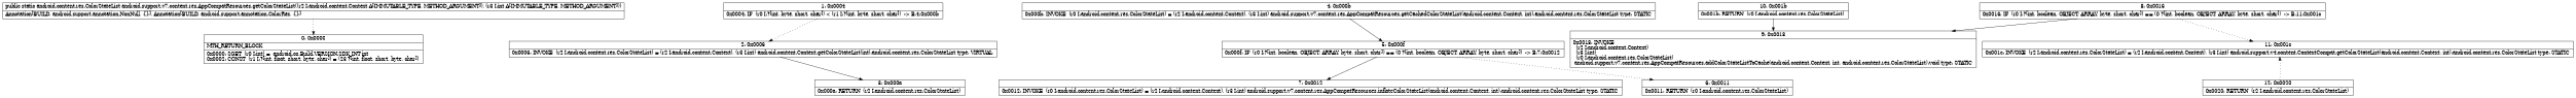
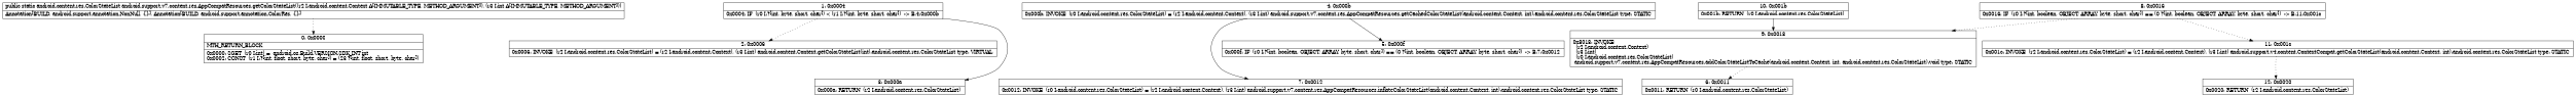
  digraph {
    node [shape=record]
    edge [style=dotted]
    n1 [label="{0\:\ 0x0000|MTH_RETURN_BLOCK\l|0x0000: SGET  (r0 I:int) =  android.os.Build.VERSION.SDK_INT int \l0x0002: CONST  (r1 I:?[int, float, short, byte, char]) = (23 ?[int, float, short, byte, char]) \l}"]
    n2 [label="{1\:\ 0x0004|0x0004: IF  (r0 I:?[int, byte, short, char]) \< (r1 I:?[int, byte, short, char])  \-\> B:4:0x000b \l}"]
    n3 [label="{2\:\ 0x0006|0x0006: INVOKE  (r2 I:android.content.res.ColorStateList) = (r2 I:android.content.Context), (r3 I:int) android.content.Context.getColorStateList(int):android.content.res.ColorStateList type: VIRTUAL \l}"]
    n4 [label="{3\:\ 0x000a|0x000a: RETURN  (r2 I:android.content.res.ColorStateList) \l}"]
    n5 [label="{4\:\ 0x000b|0x000b: INVOKE  (r0 I:android.content.res.ColorStateList) = (r2 I:android.content.Context), (r3 I:int) android.support.v7.content.res.AppCompatResources.getCachedColorStateList(android.content.Context, int):android.content.res.ColorStateList type: STATIC \l}"]
    n6 [label="{5\:\ 0x000f|0x000f: IF  (r0 I:?[int, boolean, OBJECT, ARRAY, byte, short, char]) == (0 ?[int, boolean, OBJECT, ARRAY, byte, short, char])  \-\> B:7:0x0012 \l}"]
    n7 [label="{6\:\ 0x0011|0x0011: RETURN  (r0 I:android.content.res.ColorStateList) \l}"]
    n8 [label="{7\:\ 0x0012|0x0012: INVOKE  (r0 I:android.content.res.ColorStateList) = (r2 I:android.content.Context), (r3 I:int) android.support.v7.content.res.AppCompatResources.inflateColorStateList(android.content.Context, int):android.content.res.ColorStateList type: STATIC \l}"]
    n9 [label="{8\:\ 0x0016|0x0016: IF  (r0 I:?[int, boolean, OBJECT, ARRAY, byte, short, char]) == (0 ?[int, boolean, OBJECT, ARRAY, byte, short, char])  \-\> B:11:0x001c \l}"]
-   n10 [label="{9\:\ 0x0018|0x0018: INVOKE  \l  (r2 I:android.content.Context)\l  (r3 I:int)\l  (r0 I:android.content.res.ColorStateList)\l android.support.v7.content.res.AppCompatResources.addColorStateListToCache(android.content.Context, int, android.content.res.ColorStateList):void type: STATIC \l}"]
+   n10 [label="{9\:\ 0x0018|0x8018: INVOKE  \l  (r2 I:android.content.Context)\l  (r3 I:int)\l  (r0 I:android.content.res.ColorStateList)\l android.support.v7.content.res.AppCompatResources.addColorStateListToCache(android.content.Context, int, android.content.res.ColorStateList):void type: STATIC \l}"]
    n11 [label="{11\:\ 0x001c|0x001c: INVOKE  (r2 I:android.content.res.ColorStateList) = (r2 I:android.content.Context), (r3 I:int) android.support.v4.content.ContextCompat.getColorStateList(android.content.Context, int):android.content.res.ColorStateList type: STATIC \l}"]
    n12 [label="{12\:\ 0x0020|0x0020: RETURN  (r2 I:android.content.res.ColorStateList) \l}"]
    n13 [label="{10\:\ 0x001b|0x001b: RETURN  (r0 I:android.content.res.ColorStateList) \l}"]
    n14 [label="{public static android.content.res.ColorStateList android.support.v7.content.res.AppCompatResources.getColorStateList((r2 I:android.content.Context A[IMMUTABLE_TYPE, METHOD_ARGUMENT]), (r3 I:int A[IMMUTABLE_TYPE, METHOD_ARGUMENT]))  | Annotation[BUILD, android.support.annotation.NonNull, \{\}], Annotation[BUILD, android.support.annotation.ColorRes, \{\}]\l}"]
    n2 -> n3
-   n3 -> n4 [style=solid]
+   n2 -> n4 [style=solid]
    n5 -> n6 [style=solid]
-   n6 -> n7
-   n6 -> n8 [style=solid]
-   n9 -> n10 [style=solid]
+   n10 -> n7
+   n5 -> n8 [style=solid]
+   n9 -> n10
    n9 -> n11
-   n12 -> n11
+   n11 -> n12
    n13 -> n10 [style=solid]
    n14 -> n1
  }
